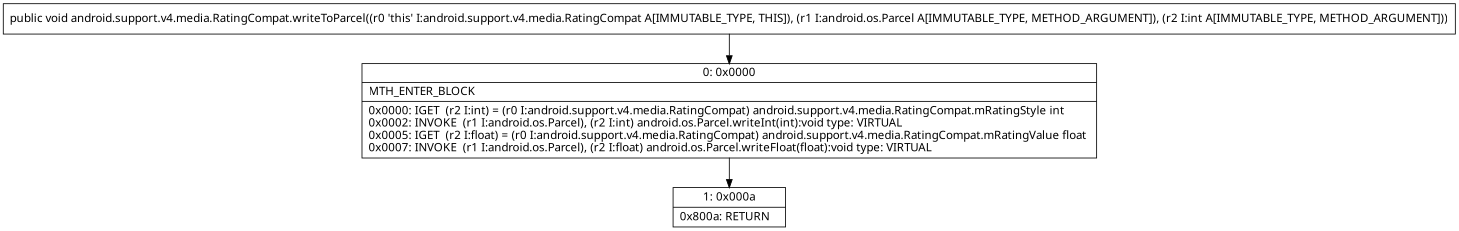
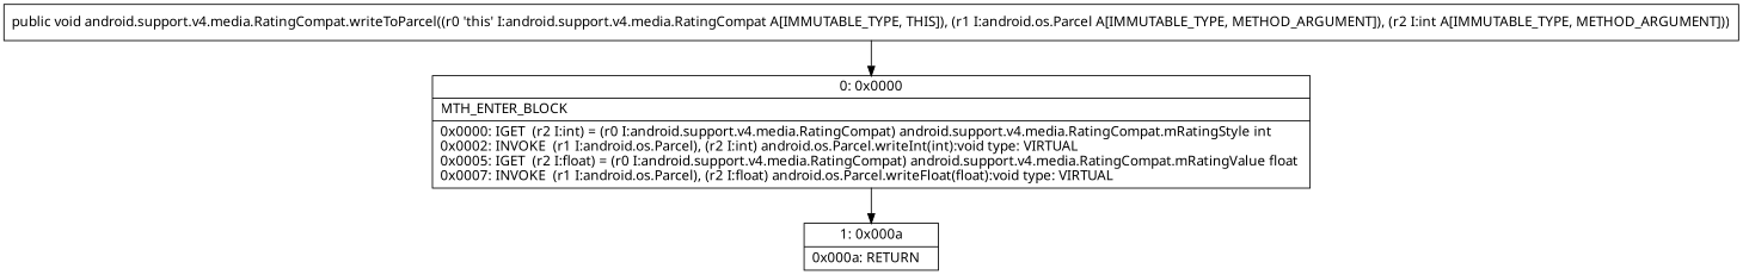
  digraph {
    fontname="Noto Sans"
    node [shape=record fontname="Noto Sans"]
    edge [fontname="Noto Sans"]
    n1 [label="{0\:\ 0x0000|MTH_ENTER_BLOCK\l|0x0000: IGET  (r2 I:int) = (r0 I:android.support.v4.media.RatingCompat) android.support.v4.media.RatingCompat.mRatingStyle int \l0x0002: INVOKE  (r1 I:android.os.Parcel), (r2 I:int) android.os.Parcel.writeInt(int):void type: VIRTUAL \l0x0005: IGET  (r2 I:float) = (r0 I:android.support.v4.media.RatingCompat) android.support.v4.media.RatingCompat.mRatingValue float \l0x0007: INVOKE  (r1 I:android.os.Parcel), (r2 I:float) android.os.Parcel.writeFloat(float):void type: VIRTUAL \l}"]
-   n2 [label="{1\:\ 0x000a|0x800a: RETURN   \l}"]
+   n2 [label="{1\:\ 0x000a|0x000a: RETURN   \l}"]
    n3 [label="{public void android.support.v4.media.RatingCompat.writeToParcel((r0 'this' I:android.support.v4.media.RatingCompat A[IMMUTABLE_TYPE, THIS]), (r1 I:android.os.Parcel A[IMMUTABLE_TYPE, METHOD_ARGUMENT]), (r2 I:int A[IMMUTABLE_TYPE, METHOD_ARGUMENT])) }"]
    n1 -> n2
    n3 -> n1
  }
